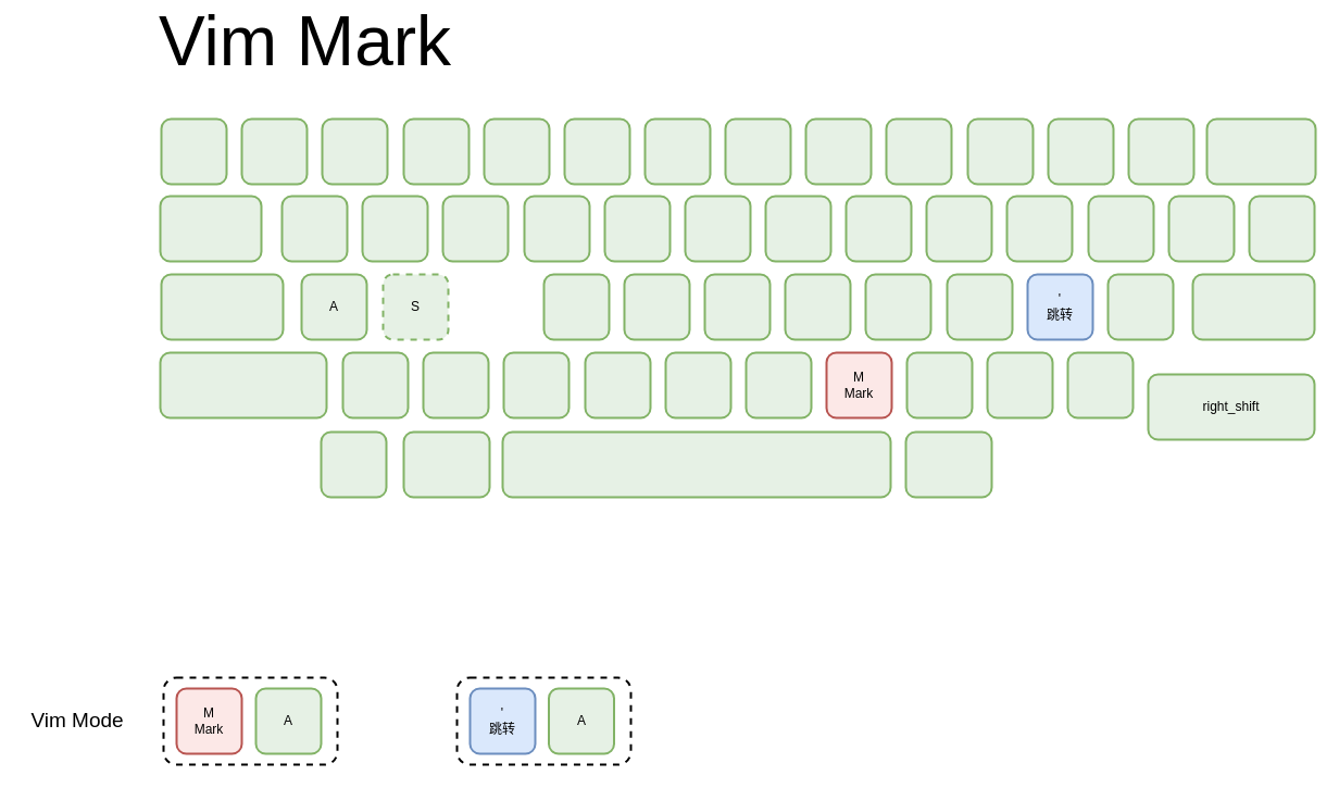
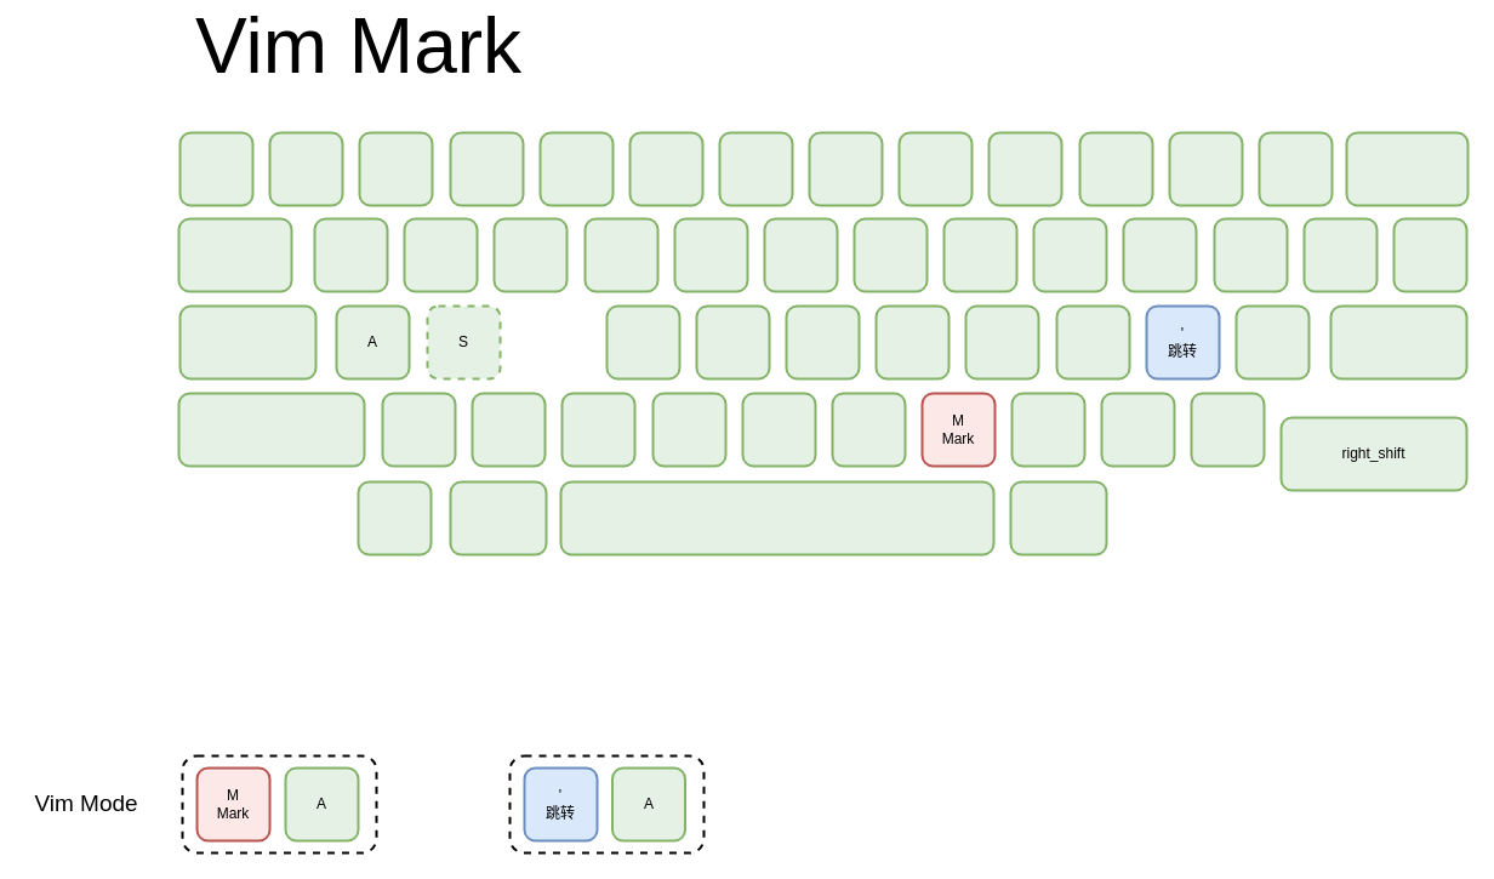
  <mxCell id="0" />
  <mxCell id="1" parent="0" />
  <mxCell id="2" value="" style="rounded=1;whiteSpace=wrap;html=1;strokeWidth=2;fillColor=#D5E8D499;strokeColor=#82b366;" parent="1" vertex="1"><mxGeometry x="148" y="106" width="60" height="60" as="geometry" /></mxCell>
  <mxCell id="3" value="" style="rounded=1;whiteSpace=wrap;html=1;strokeWidth=2;fillColor=#D5E8D499;strokeColor=#82b366;" parent="1" vertex="1"><mxGeometry x="1038" y="106" width="60" height="60" as="geometry" /></mxCell>
  <mxCell id="4" value="" style="rounded=1;whiteSpace=wrap;html=1;strokeWidth=2;fillColor=#D5E8D499;strokeColor=#82b366;fontSize=12;" parent="1" vertex="1"><mxGeometry x="222" y="106" width="60" height="60" as="geometry" /></mxCell>
  <mxCell id="5" value="" style="rounded=1;whiteSpace=wrap;html=1;strokeWidth=2;fillColor=#D5E8D499;strokeColor=#82b366;fontSize=12;" parent="1" vertex="1"><mxGeometry x="296" y="106" width="60" height="60" as="geometry" /></mxCell>
  <mxCell id="6" value="" style="rounded=1;whiteSpace=wrap;html=1;strokeWidth=2;fillColor=#D5E8D499;strokeColor=#82b366;" parent="1" vertex="1"><mxGeometry x="371" y="106" width="60" height="60" as="geometry" /></mxCell>
  <mxCell id="7" value="" style="rounded=1;whiteSpace=wrap;html=1;strokeWidth=2;fillColor=#D5E8D499;strokeColor=#82b366;" parent="1" vertex="1"><mxGeometry x="445" y="106" width="60" height="60" as="geometry" /></mxCell>
  <mxCell id="8" value="" style="rounded=1;whiteSpace=wrap;html=1;strokeWidth=2;fillColor=#D5E8D499;strokeColor=#82b366;" parent="1" vertex="1"><mxGeometry x="519" y="106" width="60" height="60" as="geometry" /></mxCell>
  <mxCell id="9" value="" style="rounded=1;whiteSpace=wrap;html=1;strokeWidth=2;fillColor=#D5E8D499;strokeColor=#82b366;" parent="1" vertex="1"><mxGeometry x="593" y="106" width="60" height="60" as="geometry" /></mxCell>
  <mxCell id="10" value="" style="rounded=1;whiteSpace=wrap;html=1;strokeWidth=2;fillColor=#D5E8D499;strokeColor=#82b366;" parent="1" vertex="1"><mxGeometry x="667" y="106" width="60" height="60" as="geometry" /></mxCell>
  <mxCell id="11" value="" style="rounded=1;whiteSpace=wrap;html=1;strokeWidth=2;fillColor=#D5E8D499;strokeColor=#82b366;" parent="1" vertex="1"><mxGeometry x="815" y="106" width="60" height="60" as="geometry" /></mxCell>
  <mxCell id="12" value="" style="rounded=1;whiteSpace=wrap;html=1;strokeWidth=2;fillColor=#D5E8D499;strokeColor=#82b366;" parent="1" vertex="1"><mxGeometry x="964" y="106" width="60" height="60" as="geometry" /></mxCell>
  <mxCell id="13" value="" style="rounded=1;whiteSpace=wrap;html=1;strokeWidth=2;fillColor=#D5E8D499;strokeColor=#82b366;" parent="1" vertex="1"><mxGeometry x="741" y="106" width="60" height="60" as="geometry" /></mxCell>
  <mxCell id="14" value="" style="rounded=1;whiteSpace=wrap;html=1;strokeWidth=2;fillColor=#D5E8D499;strokeColor=#82b366;" parent="1" vertex="1"><mxGeometry x="890" y="106" width="60" height="60" as="geometry" /></mxCell>
  <mxCell id="15" value="" style="rounded=1;whiteSpace=wrap;html=1;strokeWidth=2;fillColor=#D5E8D499;strokeColor=#82b366;" parent="1" vertex="1"><mxGeometry x="259" y="177" width="60" height="60" as="geometry" /></mxCell>
  <mxCell id="16" value="" style="rounded=1;whiteSpace=wrap;html=1;strokeWidth=2;fillColor=#D5E8D499;strokeColor=#82b366;" parent="1" vertex="1"><mxGeometry x="1149" y="177" width="60" height="60" as="geometry" /></mxCell>
  <mxCell id="17" value="" style="rounded=1;whiteSpace=wrap;html=1;strokeWidth=2;fillColor=#D5E8D499;strokeColor=#82b366;fontSize=12;" parent="1" vertex="1"><mxGeometry x="333" y="177" width="60" height="60" as="geometry" /></mxCell>
  <mxCell id="18" value="" style="rounded=1;whiteSpace=wrap;html=1;strokeWidth=2;fillColor=#D5E8D499;strokeColor=#82b366;fontSize=12;" parent="1" vertex="1"><mxGeometry x="407" y="177" width="60" height="60" as="geometry" /></mxCell>
  <mxCell id="19" value="" style="rounded=1;whiteSpace=wrap;html=1;strokeWidth=2;fillColor=#D5E8D499;strokeColor=#82b366;fontSize=12;" parent="1" vertex="1"><mxGeometry x="482" y="177" width="60" height="60" as="geometry" /></mxCell>
  <mxCell id="20" value="" style="rounded=1;whiteSpace=wrap;html=1;strokeWidth=2;fillColor=#D5E8D499;strokeColor=#82b366;" parent="1" vertex="1"><mxGeometry x="556" y="177" width="60" height="60" as="geometry" /></mxCell>
  <mxCell id="21" value="" style="rounded=1;whiteSpace=wrap;html=1;strokeWidth=2;fillColor=#D5E8D499;strokeColor=#82b366;" parent="1" vertex="1"><mxGeometry x="630" y="177" width="60" height="60" as="geometry" /></mxCell>
  <mxCell id="22" value="" style="rounded=1;whiteSpace=wrap;html=1;strokeWidth=2;fillColor=#D5E8D499;strokeColor=#82b366;fontSize=12;" parent="1" vertex="1"><mxGeometry x="704" y="177" width="60" height="60" as="geometry" /></mxCell>
  <mxCell id="23" value="" style="rounded=1;whiteSpace=wrap;html=1;strokeWidth=2;fillColor=#D5E8D499;strokeColor=#82b366;fontSize=12;" parent="1" vertex="1"><mxGeometry x="778" y="177" width="60" height="60" as="geometry" /></mxCell>
  <mxCell id="24" value="" style="rounded=1;whiteSpace=wrap;html=1;strokeWidth=2;fillColor=#D5E8D499;strokeColor=#82b366;" parent="1" vertex="1"><mxGeometry x="926" y="177" width="60" height="60" as="geometry" /></mxCell>
  <mxCell id="25" value="" style="rounded=1;whiteSpace=wrap;html=1;strokeWidth=2;fillColor=#D5E8D499;strokeColor=#82b366;" parent="1" vertex="1"><mxGeometry x="1075" y="177" width="60" height="60" as="geometry" /></mxCell>
  <mxCell id="26" value="" style="rounded=1;whiteSpace=wrap;html=1;strokeWidth=2;fillColor=#D5E8D499;strokeColor=#82b366;fontSize=12;" parent="1" vertex="1"><mxGeometry x="852" y="177" width="60" height="60" as="geometry" /></mxCell>
  <mxCell id="27" value="" style="rounded=1;whiteSpace=wrap;html=1;strokeWidth=2;fillColor=#D5E8D499;strokeColor=#82b366;" parent="1" vertex="1"><mxGeometry x="1001" y="177" width="60" height="60" as="geometry" /></mxCell>
  <mxCell id="28" value="" style="rounded=1;whiteSpace=wrap;html=1;strokeWidth=2;fillColor=#D5E8D499;strokeColor=#82b366;" parent="1" vertex="1"><mxGeometry x="148" y="249" width="112" height="60" as="geometry" /></mxCell>
  <mxCell id="29" value="" style="rounded=1;whiteSpace=wrap;html=1;strokeWidth=2;fillColor=#D5E8D499;strokeColor=#82b366;" parent="1" vertex="1"><mxGeometry x="1019" y="249" width="60" height="60" as="geometry" /></mxCell>
  <mxCell id="30" value="A" style="rounded=1;whiteSpace=wrap;html=1;strokeWidth=2;fillColor=#D5E8D499;strokeColor=#82b366;fontSize=12;" parent="1" vertex="1"><mxGeometry x="277" y="249" width="60" height="60" as="geometry" /></mxCell>
  <mxCell id="31" value="S" style="rounded=1;whiteSpace=wrap;html=1;strokeWidth=2;fillColor=#D5E8D499;strokeColor=#82b366;fontSize=12;dashed=1;" parent="1" vertex="1"><mxGeometry x="352" y="249" width="60" height="60" as="geometry" /></mxCell>
  <mxCell id="32" value="" style="rounded=1;whiteSpace=wrap;html=1;strokeWidth=2;fillColor=#D5E8D499;strokeColor=#82b366;fontSize=12;" parent="1" vertex="1"><mxGeometry x="500" y="249" width="60" height="60" as="geometry" /></mxCell>
  <mxCell id="33" value="" style="rounded=1;whiteSpace=wrap;html=1;strokeWidth=2;fillColor=#D5E8D499;strokeColor=#82b366;fontSize=12;" parent="1" vertex="1"><mxGeometry x="574" y="249" width="60" height="60" as="geometry" /></mxCell>
  <mxCell id="34" value="" style="rounded=1;whiteSpace=wrap;html=1;strokeWidth=2;fillColor=#D5E8D499;strokeColor=#82b366;fontSize=12;" parent="1" vertex="1"><mxGeometry x="648" y="249" width="60" height="60" as="geometry" /></mxCell>
  <mxCell id="35" value="" style="rounded=1;whiteSpace=wrap;html=1;strokeWidth=2;fillColor=#D5E8D499;strokeColor=#82b366;fontSize=12;" parent="1" vertex="1"><mxGeometry x="796" y="249" width="60" height="60" as="geometry" /></mxCell>
  <mxCell id="36" value="'&lt;br&gt;跳转" style="rounded=1;whiteSpace=wrap;html=1;strokeWidth=2;fillColor=#dae8fc;strokeColor=#6c8ebf;fontSize=12;" parent="1" vertex="1"><mxGeometry x="945" y="249" width="60" height="60" as="geometry" /></mxCell>
  <mxCell id="37" value="" style="rounded=1;whiteSpace=wrap;html=1;strokeWidth=2;fillColor=#D5E8D499;strokeColor=#82b366;fontSize=12;" parent="1" vertex="1"><mxGeometry x="722" y="249" width="60" height="60" as="geometry" /></mxCell>
  <mxCell id="38" value="" style="rounded=1;whiteSpace=wrap;html=1;strokeWidth=2;fillColor=#D5E8D499;strokeColor=#82b366;fontSize=12;" parent="1" vertex="1"><mxGeometry x="871" y="249" width="60" height="60" as="geometry" /></mxCell>
  <mxCell id="39" value="" style="rounded=1;whiteSpace=wrap;html=1;strokeWidth=2;fillColor=#D5E8D499;strokeColor=#82b366;fontSize=12;" parent="1" vertex="1"><mxGeometry x="315" y="321" width="60" height="60" as="geometry" /></mxCell>
  <mxCell id="40" value="" style="rounded=1;whiteSpace=wrap;html=1;strokeWidth=2;fillColor=#D5E8D499;strokeColor=#82b366;fontSize=12;" parent="1" vertex="1"><mxGeometry x="389" y="321" width="60" height="60" as="geometry" /></mxCell>
  <mxCell id="41" value="" style="rounded=1;whiteSpace=wrap;html=1;strokeWidth=2;fillColor=#D5E8D499;strokeColor=#82b366;fontSize=12;" parent="1" vertex="1"><mxGeometry x="463" y="321" width="60" height="60" as="geometry" /></mxCell>
  <mxCell id="42" value="" style="rounded=1;whiteSpace=wrap;html=1;strokeWidth=2;fillColor=#D5E8D499;strokeColor=#82b366;" parent="1" vertex="1"><mxGeometry x="538" y="321" width="60" height="60" as="geometry" /></mxCell>
  <mxCell id="43" value="" style="rounded=1;whiteSpace=wrap;html=1;strokeWidth=2;fillColor=#D5E8D499;strokeColor=#82b366;" parent="1" vertex="1"><mxGeometry x="612" y="321" width="60" height="60" as="geometry" /></mxCell>
  <mxCell id="44" value="" style="rounded=1;whiteSpace=wrap;html=1;strokeWidth=2;fillColor=#D5E8D499;strokeColor=#82b366;fontSize=12;" parent="1" vertex="1"><mxGeometry x="686" y="321" width="60" height="60" as="geometry" /></mxCell>
  <mxCell id="45" value="M&lt;br style=&quot;font-size: 14px&quot;&gt;Mark" style="rounded=1;whiteSpace=wrap;html=1;strokeWidth=2;fillColor=#F8CECC77;strokeColor=#b85450;fontSize=12;" parent="1" vertex="1"><mxGeometry x="760" y="321" width="60" height="60" as="geometry" /></mxCell>
  <mxCell id="46" value="" style="rounded=1;whiteSpace=wrap;html=1;strokeWidth=2;fillColor=#D5E8D499;strokeColor=#82b366;fontSize=12;" parent="1" vertex="1"><mxGeometry x="834" y="321" width="60" height="60" as="geometry" /></mxCell>
  <mxCell id="47" value="" style="rounded=1;whiteSpace=wrap;html=1;strokeWidth=2;fillColor=#D5E8D499;strokeColor=#82b366;" parent="1" vertex="1"><mxGeometry x="982" y="321" width="60" height="60" as="geometry" /></mxCell>
  <mxCell id="48" value="" style="rounded=1;whiteSpace=wrap;html=1;strokeWidth=2;fillColor=#D5E8D499;strokeColor=#82b366;" parent="1" vertex="1"><mxGeometry x="908" y="321" width="60" height="60" as="geometry" /></mxCell>
  <mxCell id="49" value="" style="rounded=1;whiteSpace=wrap;html=1;strokeWidth=2;fillColor=#D5E8D499;strokeColor=#82b366;" parent="1" vertex="1"><mxGeometry x="147" y="177" width="93" height="60" as="geometry" /></mxCell>
  <mxCell id="50" value="" style="rounded=1;whiteSpace=wrap;html=1;strokeWidth=2;fillColor=#D5E8D499;strokeColor=#82b366;" parent="1" vertex="1"><mxGeometry x="147" y="321" width="153" height="60" as="geometry" /></mxCell>
  <mxCell id="51" value="" style="rounded=1;whiteSpace=wrap;html=1;strokeWidth=2;fillColor=#D5E8D499;strokeColor=#82b366;" parent="1" vertex="1"><mxGeometry x="462" y="394" width="357" height="60" as="geometry" /></mxCell>
  <mxCell id="52" value="" style="rounded=1;whiteSpace=wrap;html=1;strokeWidth=2;fillColor=#D5E8D499;strokeColor=#82b366;" parent="1" vertex="1"><mxGeometry x="1097" y="249" width="112" height="60" as="geometry" /></mxCell>
  <mxCell id="53" value="right_shift" style="rounded=1;whiteSpace=wrap;html=1;strokeWidth=2;fillColor=#D5E8D499;strokeColor=#82b366;" parent="1" vertex="1"><mxGeometry x="1056" y="341" width="153" height="60" as="geometry" /></mxCell>
  <mxCell id="54" value="" style="rounded=1;whiteSpace=wrap;html=1;strokeWidth=2;fillColor=#D5E8D499;strokeColor=#82b366;" parent="1" vertex="1"><mxGeometry x="295" y="394" width="60" height="60" as="geometry" /></mxCell>
  <mxCell id="55" value="" style="rounded=1;whiteSpace=wrap;html=1;strokeWidth=2;fillColor=#D5E8D499;strokeColor=#82b366;" parent="1" vertex="1"><mxGeometry x="371" y="394" width="79" height="60" as="geometry" /></mxCell>
  <mxCell id="56" value="" style="rounded=1;whiteSpace=wrap;html=1;strokeWidth=2;fillColor=#D5E8D499;strokeColor=#82b366;" parent="1" vertex="1"><mxGeometry x="833" y="394" width="79" height="60" as="geometry" /></mxCell>
  <mxCell id="57" value="" style="rounded=1;whiteSpace=wrap;html=1;strokeWidth=2;fillColor=#D5E8D499;strokeColor=#82b366;" parent="1" vertex="1"><mxGeometry x="1110" y="106" width="100" height="60" as="geometry" /></mxCell>
- <mxCell id="58" value="&lt;font&gt;&lt;span style=&quot;font-size: 64px&quot;&gt;Vim Mark&lt;/span&gt;&lt;br&gt;&lt;/font&gt;" style="text;html=1;strokeColor=none;fillColor=none;align=center;verticalAlign=middle;whiteSpace=wrap;rounded=0;opacity=10;" parent="1" vertex="1"><mxGeometry x="126" y="20" width="309" height="30" as="geometry" /></mxCell>
+ <mxCell id="58" value="&lt;font&gt;&lt;span style=&quot;font-size: 64px&quot;&gt;Vim Mark&lt;/span&gt;&lt;br&gt;&lt;/font&gt;" style="text;html=1;strokeColor=none;fillColor=none;align=center;verticalAlign=middle;whiteSpace=wrap;rounded=0;opacity=10;" parent="1" vertex="1"><mxGeometry x="141" y="20" width="309" height="30" as="geometry" /></mxCell>
  <mxCell id="59" value="" style="group" vertex="1" connectable="0" parent="1"><mxGeometry x="420" y="620" width="160" height="80" as="geometry" /></mxCell>
  <mxCell id="60" value="'&lt;br&gt;跳转" style="rounded=1;whiteSpace=wrap;html=1;strokeWidth=2;fillColor=#dae8fc;strokeColor=#6c8ebf;fontSize=12;" vertex="1" parent="59"><mxGeometry x="12" y="10" width="60" height="60" as="geometry" /></mxCell>
  <mxCell id="61" value="A" style="rounded=1;whiteSpace=wrap;html=1;strokeWidth=2;fillColor=#D5E8D499;strokeColor=#82b366;fontSize=12;" vertex="1" parent="59"><mxGeometry x="84.5" y="10" width="60" height="60" as="geometry" /></mxCell>
  <mxCell id="62" value="" style="rounded=1;whiteSpace=wrap;html=1;dashed=1;gradientColor=none;fillColor=none;strokeWidth=2;" vertex="1" parent="59"><mxGeometry width="160" height="80" as="geometry" /></mxCell>
  <mxCell id="63" value="" style="group" vertex="1" connectable="0" parent="1"><mxGeometry x="150" y="620" width="160" height="80" as="geometry" /></mxCell>
  <mxCell id="64" value="M&lt;br style=&quot;font-size: 14px&quot;&gt;Mark" style="rounded=1;whiteSpace=wrap;html=1;strokeWidth=2;fillColor=#F8CECC77;strokeColor=#b85450;fontSize=12;" vertex="1" parent="63"><mxGeometry x="12" y="10" width="60" height="60" as="geometry" /></mxCell>
  <mxCell id="65" value="A" style="rounded=1;whiteSpace=wrap;html=1;strokeWidth=2;fillColor=#D5E8D499;strokeColor=#82b366;fontSize=12;" vertex="1" parent="63"><mxGeometry x="85" y="10" width="60" height="60" as="geometry" /></mxCell>
  <mxCell id="66" value="" style="rounded=1;whiteSpace=wrap;html=1;dashed=1;gradientColor=none;fillColor=none;strokeWidth=2;" vertex="1" parent="63"><mxGeometry width="160" height="80" as="geometry" /></mxCell>
  <mxCell id="67" value="&lt;font style=&quot;font-size: 19px&quot;&gt;Vim Mode&lt;/font&gt;" style="text;html=1;strokeColor=none;fillColor=none;align=center;verticalAlign=middle;whiteSpace=wrap;rounded=0;dashed=1;" vertex="1" parent="1"><mxGeometry y="635" width="102" height="50" as="geometry" x="20" /></mxCell>
